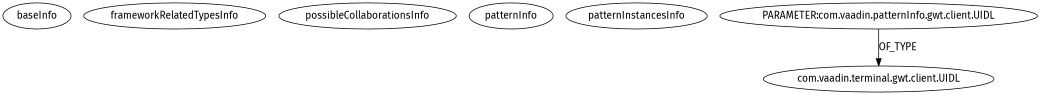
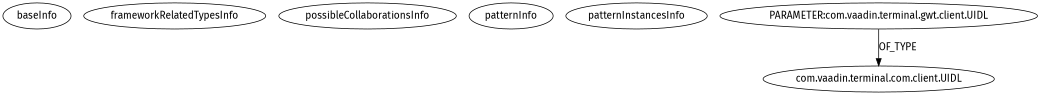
  digraph {
    fontname="Fira Sans"
    node [fontname="Fira Sans"]
    baseInfo [category=pattern graphId=1461 isAnonymous=false possibleRelation=false]
    frameworkRelatedTypesInfo
    possibleCollaborationsInfo
    patternInfo [frequency=2.0 patternRootClient=null]
    patternInstancesInfo [0="rwl-GoogleMapWidget~/rwl-GoogleMapWidget/GoogleMapWidget-master/src/main/java/org/vaadin/hezamu/googlemapwidget/widgetset/client/ui/VGoogleMap.java~VGoogleMap~4438" 1="jounik-DashLayout~/jounik-DashLayout/DashLayout-master/src/org/vaadin/jouni/dashlayout/client/ui/VDashLayout.java~VDashLayout~3303"]
-   n6 [isFrameworkType=false label="com.vaadin.terminal.gwt.client.UIDL" vertexType=FRAMEWORK_CLASS_TYPE]
-   n7 [isFrameworkType=false label="PARAMETER:com.vaadin.patternInfo.gwt.client.UIDL" vertexType=PARAMETER_DECLARATION]
+   n6 [isFrameworkType=false label="com.vaadin.terminal.com.client.UIDL" vertexType=FRAMEWORK_CLASS_TYPE]
+   n7 [isFrameworkType=false label="PARAMETER:com.vaadin.terminal.gwt.client.UIDL" vertexType=PARAMETER_DECLARATION]
    n7 -> n6 [label=OF_TYPE fontname="Fira Sans"]
  }
